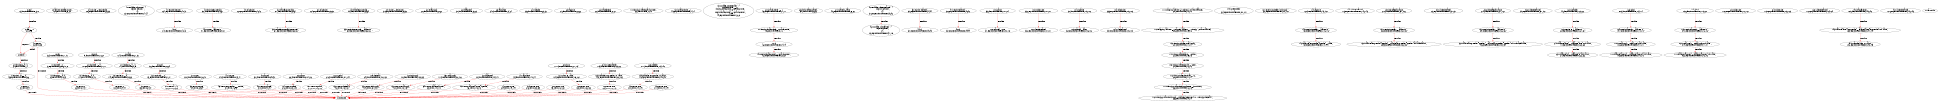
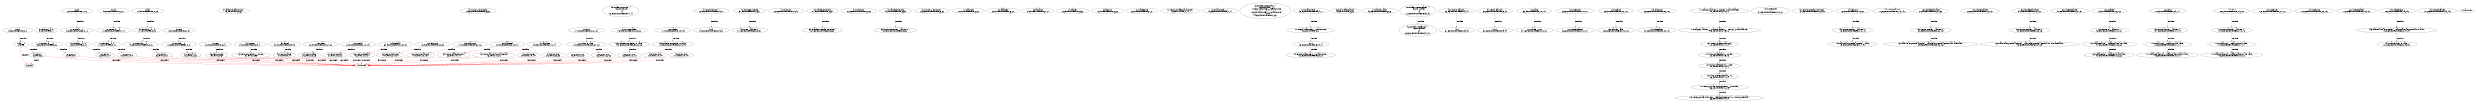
  digraph {
    node [type_label=expression_statement]
    edge [color=red controlflow_type=next_line edge_type=CFG_edge]
    n1 [label="2_ mul\n13-function_definition-3-10" type_label=function_definition]
    n2 [label="3_ if_a == 0\n30-if-4-6" type_label=if]
    n3 [label="3_ end_if" type_label=end_if]
    n4 [label="4_ return 0;\n35-return-5-5" type_label=return]
    n5 [label="6_ uint256 c = a * b;\n37-new_variable-7-7" type_label=new_variable]
    n6 [label="0_ exit_node" type_label=exit]
    n7 [label="7_ require(c / a == b);\n45-expression_statement-8-8"]
    n8 [label="8_ return c;\n54-return-9-9" type_label=return]
    n9 [label="10_ div\n56-function_definition-11-15" type_label=function_definition]
    n10 [label="11_ require(b > 0);\n73-expression_mapping-12-12"]
    n11 [label="12_ uint256 c = a / b;\n80-new_variable-13-13" type_label=new_variable]
    n12 [label="13_ return c;\n88-return-14-14" type_label=return]
    n13 [label="15_ sub\n90-function_definition-16-20" type_label=function_definition]
    n14 [label="16_ require(b <= a);\n107-expression_statement-17-17"]
    n15 [label="17_ uint256 c = a - b;\n114-new_variable-18-18" type_label=new_variable]
    n16 [label="18_ return c;\n122-return-19-19" type_label=return]
    n17 [label="20_ add\n124-function_definition-21-25" type_label=function_definition]
    n18 [label="21_ uint256 c = a + b;\n141-new_variable-22-22" type_label=new_variable]
    n19 [label="22_ require(c >= a);\n149-expression_statement-23-23"]
    n20 [label="23_ return c;\n156-return-24-24" type_label=return]
    n21 [label="25_ mod\n158-function_definition-26-29" type_label=function_definition]
    n22 [label="26_ require(b != 0);\n175-expression_statement-27-27"]
    n23 [label="27_ return a % b;\n182-return-28-28" type_label=return]
    n24 [label="31_ address private _owner;\n189-new_variable-32-32" type_label=new_variable]
    n25 [label="34_ _owner = msg.sender;\n206-expression_statement-35-35"]
    n26 [label="37_ owner\n220-function_definition-38-40" type_label=function_definition]
    n27 [label="38_ return _owner;\n229-return-39-39" type_label=return]
    n28 [label="40_ modifier onlyOwner() {\n        require(isOwner());\n        _;\n    }\n231-expression_statement-41-44"]
    n29 [label="41_ require(isOwner());\n234-expression_statement-42-42"]
    n30 [label="42_ _;\n240-expression_statement-43-43"]
    n31 [label="44_ isOwner\n242-function_definition-45-47" type_label=function_definition]
    n32 [label="45_ return msg.sender == _owner;\n251-return-46-46" type_label=return]
    n33 [label="47_ renounceOwnership\n257-function_definition-48-51" type_label=function_definition]
    n34 [label="49_ _owner = address(0);\n271-expression_statement-50-50"]
    n35 [label="47_ onlyOwner\n260-expression_statement-48-48"]
    n36 [label="51_ transferOwnership\n277-function_definition-52-54" type_label=function_definition]
    n37 [label="52_ _transferOwnership(newOwner);\n287-expression_statement-53-53"]
    n38 [label="51_ onlyOwner\n284-expression_statement-52-52"]
    n39 [label="54_ _transferOwnership\n292-function_definition-55-59" type_label=function_definition]
    n40 [label="55_ require(newOwner != address(0));\n300-expression_statement-56-56"]
    n41 [label="57_ _owner = newOwner;\n315-expression_statement-58-58"]
    n42 [label="61_ totalSupply\n322-function_definition-62-62" type_label=function_definition]
    n43 [label="62_ balanceOf\n330-function_definition-63-63" type_label=function_definition]
    n44 [label="63_ allowance\n342-function_definition-64-64" type_label=function_definition]
    n45 [label="64_ transfer\n358-function_definition-65-65" type_label=function_definition]
    n46 [label="65_ approve\n373-function_definition-66-66" type_label=function_definition]
    n47 [label="66_ transferFrom\n388-function_definition-67-67" type_label=function_definition]
    n48 [label="71_ uint256 private _guardCounter;\n438-new_variable-72-72" type_label=new_variable]
    n49 [label="73_ _guardCounter = 1;\n445-expression_statement-74-74"]
    n50 [label="75_ modifier nonReentrant() {\n        _guardCounter += 1;\n        uint256 localCounter = _guardCounter;\n        _;\n        require(localCounter == _guardCounter);\n    }\n449-expression_statement-76-81"]
    n51 [label="76_ _guardCounter += 1;\n452-expression_statement-77-77"]
    n52 [label="77_ uint256 localCounter = _guardCounter;\n456-new_variable-78-78" type_label=new_variable]
    n53 [label="78_ _;\n462-expression_statement-79-79"]
    n54 [label="79_ require(localCounter == _guardCounter);\n464-expression_statement-80-80"]
    n55 [label="85_ bool private _paused;\n489-new_variable-86-86" type_label=new_variable]
    n56 [label="87_ _paused = false;\n496-expression_statement-88-88"]
    n57 [label="89_ paused\n501-function_definition-90-92" type_label=function_definition]
    n58 [label="90_ return _paused;\n510-return-91-91" type_label=return]
    n59 [label="92_ modifier whenNotPaused() {\n        require(!_paused);\n        _;\n    }\n512-expression_statement-93-96"]
    n60 [label="96_ modifier whenPaused() {\n        require(_paused);\n        _;\n    }\n523-expression_statement-97-100"]
    n61 [label="93_ require(!_paused);\n515-expression_statement-94-94"]
    n62 [label="94_ _;\n521-expression_statement-95-95"]
    n63 [label="97_ require(_paused);\n526-expression_statement-98-98"]
    n64 [label="98_ _;\n531-expression_statement-99-99"]
    n65 [label="100_ pause\n533-function_definition-101-104" type_label=function_definition]
    n66 [label="101_ _paused = true;\n541-expression_statement-102-102"]
    n67 [label="100_ onlyOwner\n536-expression_statement-101-101"]
    n68 [label="100_ whenNotPaused\n538-expression_statement-101-101"]
    n69 [label="104_ unpause\n552-function_definition-105-108" type_label=function_definition]
    n70 [label="105_ _paused = false;\n560-expression_statement-106-106"]
    n71 [label="104_ onlyOwner\n555-expression_statement-105-105"]
    n72 [label="104_ whenPaused\n557-expression_statement-105-105"]
    n73 [label="111_ mapping (address => uint256) private _balances;\n591-new_variable-112-112" type_label=new_variable]
    n74 [label="112_ mapping (address => mapping (address => uint256)) private _allowed;\n598-new_variable-113-113" type_label=new_variable]
    n75 [label="113_ uint256 private _totalSupply;\n607-new_variable-114-114" type_label=new_variable]
    n76 [label="114_ string private _name = \"Guider\";\n612-new_variable-115-115" type_label=new_variable]
    n77 [label="115_ string private _symbol = \"GDR\";\n619-new_variable-116-116" type_label=new_variable]
    n78 [label="116_ uint8 private _decimals = 18;\n626-new_variable-117-117" type_label=new_variable]
    n79 [label="117_ uint256 private _initSupplyIPON = 300000000;\n632-new_variable-118-118" type_label=new_variable]
    n80 [label="118_ uint256 private _initSupply = _initSupplyIPON.mul(10 **uint256(_decimals));\n638-new_variable-119-119" type_label=new_variable]
    n81 [label="119_ GuiderToken(\n    )\n654-expression_statement-120-121"]
    n82 [label="121_ _mint(msg.sender, initSupply());\n657-expression_statement-122-122"]
    n83 [label="123_ name\n667-function_definition-124-126" type_label=function_definition]
    n84 [label="124_ return _name;\n676-return-125-125" type_label=return]
    n85 [label="126_ symbol\n678-function_definition-127-129" type_label=function_definition]
    n86 [label="127_ return _symbol;\n687-return-128-128" type_label=return]
    n87 [label="129_ decimals\n689-function_definition-130-132" type_label=function_definition]
    n88 [label="130_ return _decimals;\n698-return-131-131" type_label=return]
    n89 [label="132_ initSupply\n700-function_definition-133-135" type_label=function_definition]
    n90 [label="133_ return _initSupply;\n709-return-134-134" type_label=return]
    n91 [label="135_ totalSupply\n711-function_definition-136-138" type_label=function_definition]
    n92 [label="136_ return _totalSupply;\n720-return-137-137" type_label=return]
    n93 [label="138_ balanceOf\n722-function_definition-139-141" type_label=function_definition]
    n94 [label="139_ return _balances[owner];\n735-return-140-140" type_label=return]
    n95 [label="141_ allowance\n739-function_definition-142-144" type_label=function_definition]
    n96 [label="142_ return _allowed[owner][spender];\n756-return-143-143" type_label=return]
    n97 [label="144_ approve\n762-function_definition-145-150" type_label=function_definition]
    n98 [label="145_ require(spender != address(0));\n780-expression_statement-146-146"]
    n99 [label="146_ _allowed[msg.sender][spender] = value;\n789-expression_statement-147-147"]
    n100 [label="144_ whenNotPaused\n773-expression_statement-145-145"]
    n101 [label="148_ return true;\n809-return-149-149" type_label=return]
    n102 [label="150_ increaseAllowance\n812-function_definition-151-156" type_label=function_definition]
    n103 [label="151_ require(spender != address(0));\n830-expression_statement-152-152"]
    n104 [label="152_ _allowed[msg.sender][spender] = _allowed[msg.sender][spender].add(addedValue);\n839-expression_statement-153-153"]
    n105 [label="150_ whenNotPaused\n823-expression_statement-151-151"]
    n106 [label="154_ return true;\n876-return-155-155" type_label=return]
    n107 [label="156_ decreaseAllowance\n879-function_definition-157-162" type_label=function_definition]
    n108 [label="157_ require(spender != address(0));\n897-expression_statement-158-158"]
    n109 [label="158_ _allowed[msg.sender][spender] = _allowed[msg.sender][spender].sub(subtractedValue);\n906-expression_statement-159-159"]
    n110 [label="156_ whenNotPaused\n890-expression_statement-157-157"]
    n111 [label="160_ return true;\n943-return-161-161" type_label=return]
    n112 [label="162_ _transfer\n946-function_definition-163-168" type_label=function_definition]
    n113 [label="163_ require(to != address(0));\n962-expression_statement-164-164"]
    n114 [label="164_ _balances[from] = _balances[from].sub(value);\n971-expression_statement-165-165"]
    n115 [label="165_ _balances[to] = _balances[to].add(value);\n984-expression_statement-166-166"]
    n116 [label="168_ _mint\n1005-function_definition-169-174" type_label=function_definition]
    n117 [label="169_ require(account != address(0));\n1017-expression_statement-170-170"]
    n118 [label="170_ _totalSupply = _totalSupply.add(value);\n1026-expression_statement-171-171"]
    n119 [label="171_ _balances[account] = _balances[account].add(value);\n1035-expression_statement-172-172"]
    n120 [label="174_ _burn\n1058-function_definition-175-180" type_label=function_definition]
    n121 [label="175_ require(account != address(0));\n1070-expression_statement-176-176"]
    n122 [label="176_ _totalSupply = _totalSupply.sub(value);\n1079-expression_statement-177-177"]
    n123 [label="177_ _balances[account] = _balances[account].sub(value);\n1088-expression_statement-178-178"]
    n124 [label="180_ burn\n1111-function_definition-181-184" type_label=function_definition]
    n125 [label="181_ _burn(to, value);\n1129-expression_statement-182-182"]
    n126 [label="182_ return true;\n1136-return-183-183" type_label=return]
    n127 [label="180_ onlyOwner\n1122-expression_statement-181-181"]
    n128 [label="184_ OwnerTransfer\n1139-function_definition-185-188" type_label=function_definition]
    n129 [label="185_ _transfer(msg.sender, to, value);\n1157-expression_statement-186-186"]
    n130 [label="186_ return true;\n1168-return-187-187" type_label=return]
    n131 [label="184_ onlyOwner\n1150-expression_statement-185-185"]
    n132 [label="188_ transfer\n1171-function_definition-189-192" type_label=function_definition]
    n133 [label="189_ _transfer(msg.sender, to, value);\n1189-expression_statement-190-190"]
    n134 [label="190_ return true;\n1200-return-191-191" type_label=return]
    n135 [label="188_ whenNotPaused\n1182-expression_statement-189-189"]
    n136 [label="192_ transferFrom\n1203-function_definition-193-198" type_label=function_definition]
    n137 [label="193_ _allowed[from][msg.sender] = _allowed[from][msg.sender].sub(value);\n1225-expression_statement-194-194"]
    n138 [label="194_ _transfer(from, to, value);\n1246-expression_statement-195-195"]
    n139 [label="192_ whenNotPaused\n1218-expression_statement-193-193"]
    n140 [label="196_ return true;\n1271-return-197-197" type_label=return]
    n141 [label="0_ start_node" type_label=start]
    n1 -> n2 [label=next_line]
    n2 -> n3 [controlflow_type=neg_next label=neg_next]
    n2 -> n4 [controlflow_type=pos_next label=next_line]
-   n3 -> n5 [label=next_line]
    n4 -> n3 [controlflow_type=end_if label=end_if]
    n4 -> n6 [controlflow_type=return_exit label=return_exit]
    n5 -> n7 [label=next_line]
    n7 -> n8 [label=next_line]
    n8 -> n6 [controlflow_type=return_exit label=return_exit]
    n9 -> n10 [label=next_line]
    n10 -> n11 [label=next_line]
    n11 -> n12 [label=next_line]
    n12 -> n6 [controlflow_type=return_exit label=return_exit]
    n13 -> n14 [label=next_line]
    n14 -> n15 [label=next_line]
    n15 -> n16 [label=next_line]
    n16 -> n6 [controlflow_type=return_exit label=return_exit]
    n17 -> n18 [label=next_line]
    n18 -> n19 [label=next_line]
    n19 -> n20 [label=next_line]
    n20 -> n6 [controlflow_type=return_exit label=return_exit]
    n21 -> n22 [label=next_line]
    n22 -> n23 [label=next_line]
    n23 -> n6 [controlflow_type=return_exit label=return_exit]
    n26 -> n27 [label=next_line]
    n27 -> n6 [controlflow_type=return_exit label=return_exit]
    n29 -> n30 [label=next_line]
    n31 -> n32 [label=next_line]
    n32 -> n6 [controlflow_type=return_exit label=return_exit]
    n33 -> n34 [label=next_line]
    n36 -> n37 [label=next_line]
    n39 -> n40 [label=next_line]
    n51 -> n52 [label=next_line]
    n52 -> n53 [label=next_line]
    n53 -> n54 [label=next_line]
    n57 -> n58 [label=next_line]
    n58 -> n6 [controlflow_type=return_exit label=return_exit]
    n59 -> n60 [label=next_line]
    n61 -> n62 [label=next_line]
    n63 -> n64 [label=next_line]
    n65 -> n66 [label=next_line]
    n67 -> n68 [label=next_line]
    n69 -> n70 [label=next_line]
    n71 -> n72 [label=next_line]
    n73 -> n74 [label=next_line]
    n74 -> n75 [label=next_line]
    n75 -> n76 [label=next_line]
    n76 -> n77 [label=next_line]
    n77 -> n78 [label=next_line]
    n78 -> n79 [label=next_line]
    n79 -> n80 [label=next_line]
    n83 -> n84 [label=next_line]
    n84 -> n6 [controlflow_type=return_exit label=return_exit]
    n85 -> n86 [label=next_line]
    n86 -> n6 [controlflow_type=return_exit label=return_exit]
    n87 -> n88 [label=next_line]
    n88 -> n6 [controlflow_type=return_exit label=return_exit]
    n89 -> n90 [label=next_line]
    n90 -> n6 [controlflow_type=return_exit label=return_exit]
    n91 -> n92 [label=next_line]
    n92 -> n6 [controlflow_type=return_exit label=return_exit]
    n93 -> n94 [label=next_line]
    n94 -> n6 [controlflow_type=return_exit label=return_exit]
    n95 -> n96 [label=next_line]
    n96 -> n6 [controlflow_type=return_exit label=return_exit]
    n97 -> n98 [label=next_line]
    n98 -> n99 [label=next_line]
    n101 -> n6 [controlflow_type=return_exit label=return_exit]
    n102 -> n103 [label=next_line]
    n103 -> n104 [label=next_line]
    n106 -> n6 [controlflow_type=return_exit label=return_exit]
    n107 -> n108 [label=next_line]
    n108 -> n109 [label=next_line]
    n111 -> n6 [controlflow_type=return_exit label=return_exit]
    n112 -> n113 [label=next_line]
    n113 -> n114 [label=next_line]
    n114 -> n115 [label=next_line]
    n116 -> n117 [label=next_line]
    n117 -> n118 [label=next_line]
    n118 -> n119 [label=next_line]
    n120 -> n121 [label=next_line]
    n121 -> n122 [label=next_line]
    n122 -> n123 [label=next_line]
    n124 -> n125 [label=next_line]
    n125 -> n126 [label=next_line]
    n126 -> n6 [controlflow_type=return_exit label=return_exit]
    n128 -> n129 [label=next_line]
    n129 -> n130 [label=next_line]
    n130 -> n6 [controlflow_type=return_exit label=return_exit]
    n132 -> n133 [label=next_line]
    n133 -> n134 [label=next_line]
    n134 -> n6 [controlflow_type=return_exit label=return_exit]
    n136 -> n137 [label=next_line]
    n137 -> n138 [label=next_line]
    n140 -> n6 [controlflow_type=return_exit label=return_exit]
  }
